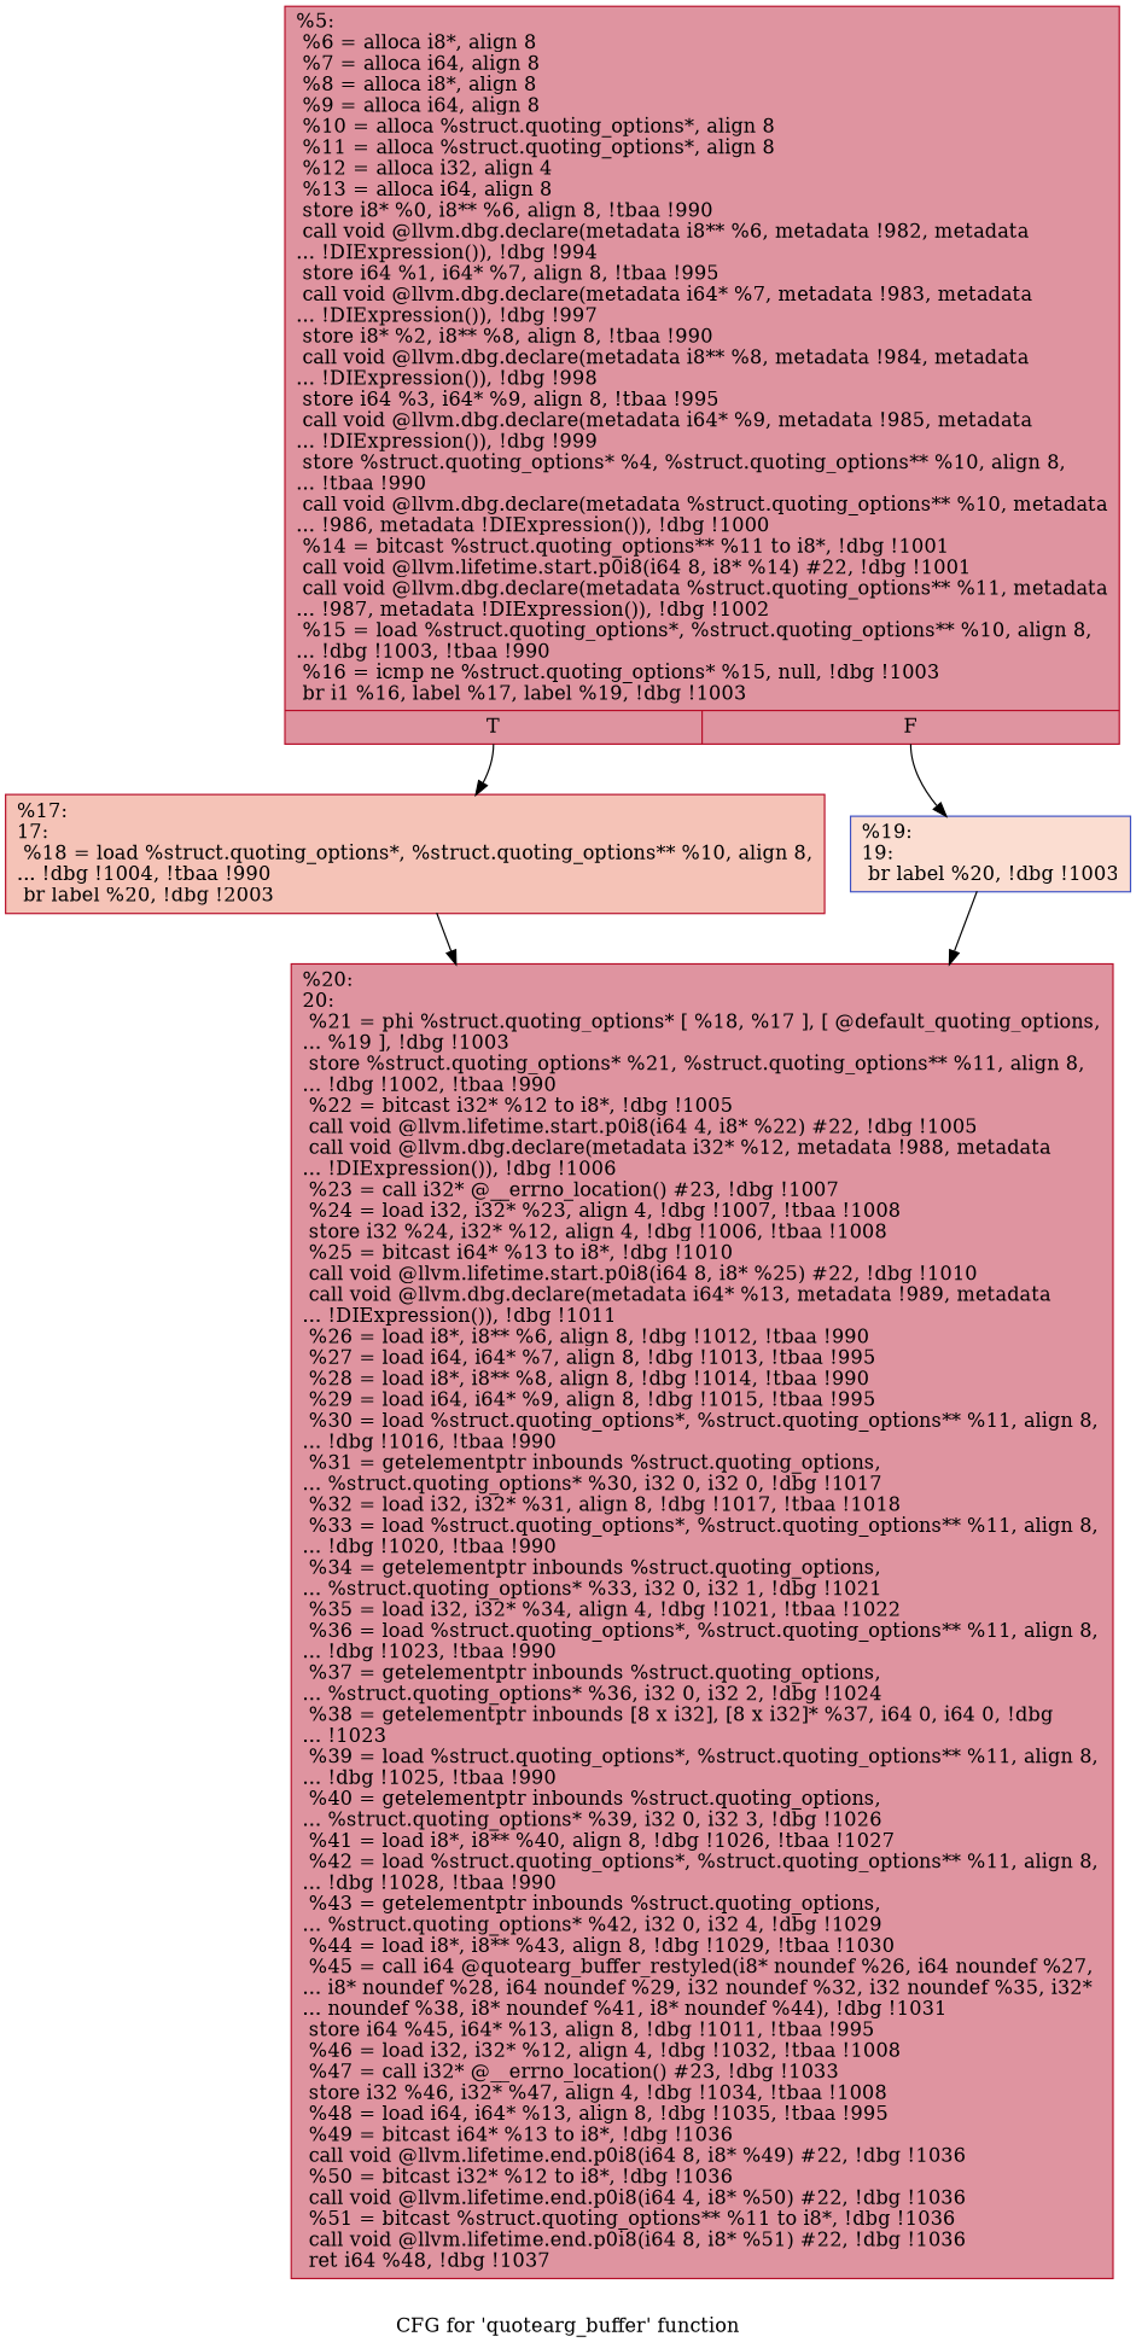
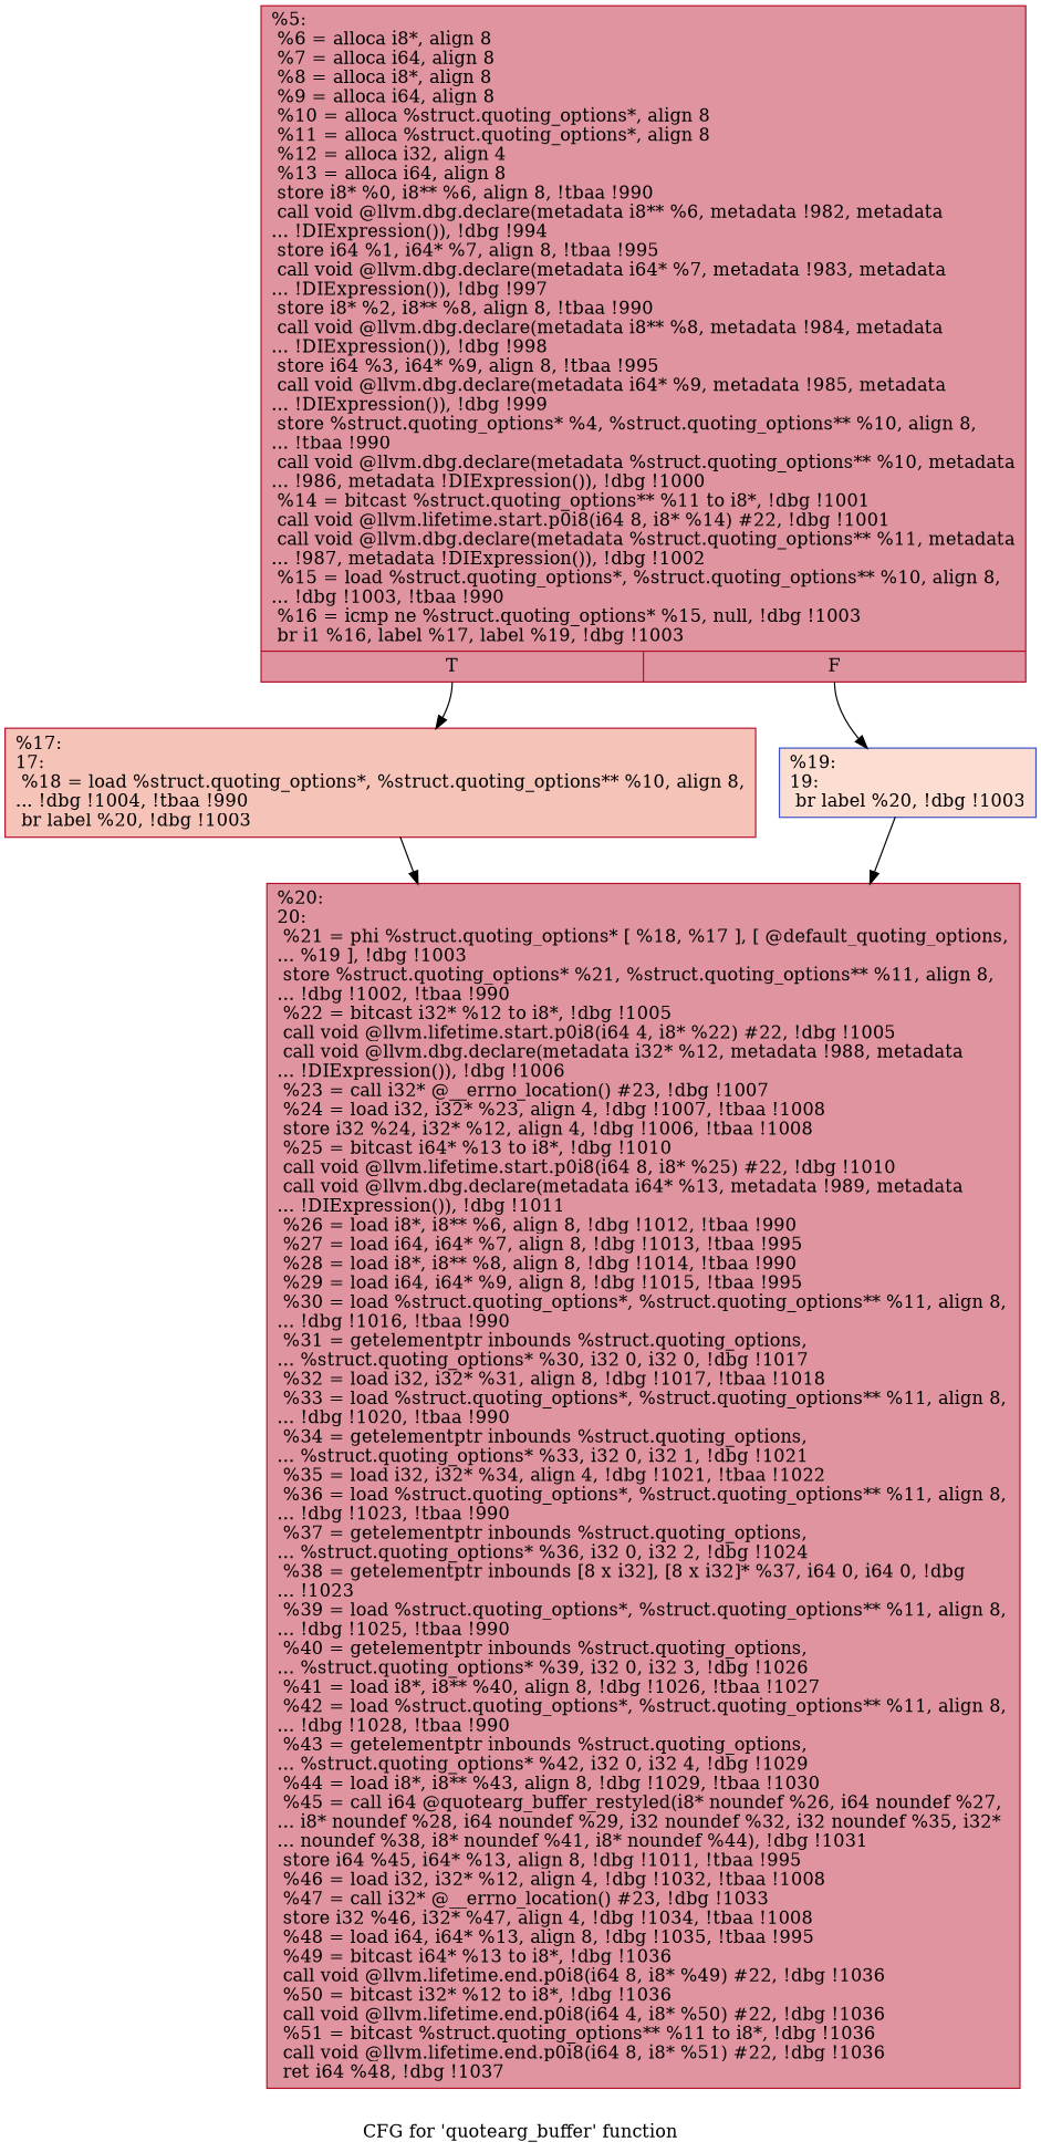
  digraph {
    label="CFG for 'quotearg_buffer' function"
    node [color="#b70d28ff" fillcolor="#b70d2870" shape=record style=filled]
    n1 [label="{%5:\l  %6 = alloca i8*, align 8\l  %7 = alloca i64, align 8\l  %8 = alloca i8*, align 8\l  %9 = alloca i64, align 8\l  %10 = alloca %struct.quoting_options*, align 8\l  %11 = alloca %struct.quoting_options*, align 8\l  %12 = alloca i32, align 4\l  %13 = alloca i64, align 8\l  store i8* %0, i8** %6, align 8, !tbaa !990\l  call void @llvm.dbg.declare(metadata i8** %6, metadata !982, metadata\l... !DIExpression()), !dbg !994\l  store i64 %1, i64* %7, align 8, !tbaa !995\l  call void @llvm.dbg.declare(metadata i64* %7, metadata !983, metadata\l... !DIExpression()), !dbg !997\l  store i8* %2, i8** %8, align 8, !tbaa !990\l  call void @llvm.dbg.declare(metadata i8** %8, metadata !984, metadata\l... !DIExpression()), !dbg !998\l  store i64 %3, i64* %9, align 8, !tbaa !995\l  call void @llvm.dbg.declare(metadata i64* %9, metadata !985, metadata\l... !DIExpression()), !dbg !999\l  store %struct.quoting_options* %4, %struct.quoting_options** %10, align 8,\l... !tbaa !990\l  call void @llvm.dbg.declare(metadata %struct.quoting_options** %10, metadata\l... !986, metadata !DIExpression()), !dbg !1000\l  %14 = bitcast %struct.quoting_options** %11 to i8*, !dbg !1001\l  call void @llvm.lifetime.start.p0i8(i64 8, i8* %14) #22, !dbg !1001\l  call void @llvm.dbg.declare(metadata %struct.quoting_options** %11, metadata\l... !987, metadata !DIExpression()), !dbg !1002\l  %15 = load %struct.quoting_options*, %struct.quoting_options** %10, align 8,\l... !dbg !1003, !tbaa !990\l  %16 = icmp ne %struct.quoting_options* %15, null, !dbg !1003\l  br i1 %16, label %17, label %19, !dbg !1003\l|{<s0>T|<s1>F}}"]
-   n2 [fillcolor="#e8765c70" label="{%17:\l17:                                               \l  %18 = load %struct.quoting_options*, %struct.quoting_options** %10, align 8,\l... !dbg !1004, !tbaa !990\l  br label %20, !dbg !2003\l}"]
+   n2 [fillcolor="#e8765c70" label="{%17:\l17:                                               \l  %18 = load %struct.quoting_options*, %struct.quoting_options** %10, align 8,\l... !dbg !1004, !tbaa !990\l  br label %20, !dbg !1003\l}"]
    n3 [color="#3d50c3ff" fillcolor="#f7b39670" label="{%19:\l19:                                               \l  br label %20, !dbg !1003\l}"]
    n4 [label="{%20:\l20:                                               \l  %21 = phi %struct.quoting_options* [ %18, %17 ], [ @default_quoting_options,\l... %19 ], !dbg !1003\l  store %struct.quoting_options* %21, %struct.quoting_options** %11, align 8,\l... !dbg !1002, !tbaa !990\l  %22 = bitcast i32* %12 to i8*, !dbg !1005\l  call void @llvm.lifetime.start.p0i8(i64 4, i8* %22) #22, !dbg !1005\l  call void @llvm.dbg.declare(metadata i32* %12, metadata !988, metadata\l... !DIExpression()), !dbg !1006\l  %23 = call i32* @__errno_location() #23, !dbg !1007\l  %24 = load i32, i32* %23, align 4, !dbg !1007, !tbaa !1008\l  store i32 %24, i32* %12, align 4, !dbg !1006, !tbaa !1008\l  %25 = bitcast i64* %13 to i8*, !dbg !1010\l  call void @llvm.lifetime.start.p0i8(i64 8, i8* %25) #22, !dbg !1010\l  call void @llvm.dbg.declare(metadata i64* %13, metadata !989, metadata\l... !DIExpression()), !dbg !1011\l  %26 = load i8*, i8** %6, align 8, !dbg !1012, !tbaa !990\l  %27 = load i64, i64* %7, align 8, !dbg !1013, !tbaa !995\l  %28 = load i8*, i8** %8, align 8, !dbg !1014, !tbaa !990\l  %29 = load i64, i64* %9, align 8, !dbg !1015, !tbaa !995\l  %30 = load %struct.quoting_options*, %struct.quoting_options** %11, align 8,\l... !dbg !1016, !tbaa !990\l  %31 = getelementptr inbounds %struct.quoting_options,\l... %struct.quoting_options* %30, i32 0, i32 0, !dbg !1017\l  %32 = load i32, i32* %31, align 8, !dbg !1017, !tbaa !1018\l  %33 = load %struct.quoting_options*, %struct.quoting_options** %11, align 8,\l... !dbg !1020, !tbaa !990\l  %34 = getelementptr inbounds %struct.quoting_options,\l... %struct.quoting_options* %33, i32 0, i32 1, !dbg !1021\l  %35 = load i32, i32* %34, align 4, !dbg !1021, !tbaa !1022\l  %36 = load %struct.quoting_options*, %struct.quoting_options** %11, align 8,\l... !dbg !1023, !tbaa !990\l  %37 = getelementptr inbounds %struct.quoting_options,\l... %struct.quoting_options* %36, i32 0, i32 2, !dbg !1024\l  %38 = getelementptr inbounds [8 x i32], [8 x i32]* %37, i64 0, i64 0, !dbg\l... !1023\l  %39 = load %struct.quoting_options*, %struct.quoting_options** %11, align 8,\l... !dbg !1025, !tbaa !990\l  %40 = getelementptr inbounds %struct.quoting_options,\l... %struct.quoting_options* %39, i32 0, i32 3, !dbg !1026\l  %41 = load i8*, i8** %40, align 8, !dbg !1026, !tbaa !1027\l  %42 = load %struct.quoting_options*, %struct.quoting_options** %11, align 8,\l... !dbg !1028, !tbaa !990\l  %43 = getelementptr inbounds %struct.quoting_options,\l... %struct.quoting_options* %42, i32 0, i32 4, !dbg !1029\l  %44 = load i8*, i8** %43, align 8, !dbg !1029, !tbaa !1030\l  %45 = call i64 @quotearg_buffer_restyled(i8* noundef %26, i64 noundef %27,\l... i8* noundef %28, i64 noundef %29, i32 noundef %32, i32 noundef %35, i32*\l... noundef %38, i8* noundef %41, i8* noundef %44), !dbg !1031\l  store i64 %45, i64* %13, align 8, !dbg !1011, !tbaa !995\l  %46 = load i32, i32* %12, align 4, !dbg !1032, !tbaa !1008\l  %47 = call i32* @__errno_location() #23, !dbg !1033\l  store i32 %46, i32* %47, align 4, !dbg !1034, !tbaa !1008\l  %48 = load i64, i64* %13, align 8, !dbg !1035, !tbaa !995\l  %49 = bitcast i64* %13 to i8*, !dbg !1036\l  call void @llvm.lifetime.end.p0i8(i64 8, i8* %49) #22, !dbg !1036\l  %50 = bitcast i32* %12 to i8*, !dbg !1036\l  call void @llvm.lifetime.end.p0i8(i64 4, i8* %50) #22, !dbg !1036\l  %51 = bitcast %struct.quoting_options** %11 to i8*, !dbg !1036\l  call void @llvm.lifetime.end.p0i8(i64 8, i8* %51) #22, !dbg !1036\l  ret i64 %48, !dbg !1037\l}"]
    n1 -> n2 [tailport=s0]
    n1 -> n3 [tailport=s1]
    n2 -> n4
    n3 -> n4
  }
